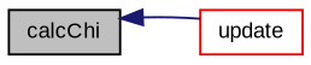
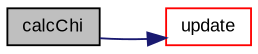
  digraph {
    rankdir=LR
    fontname="Liberation Sans"
    node [fontname="Liberation Sans" fontsize=10 shape=record]
    n1 [color=black fillcolor=grey75 fontcolor=black height=0.2 label=calcChi style=filled width=0.4]
    n2 [color=red height=0.2 label=update width=0.4]
-   n2 -> n1 [color=midnightblue fontname="Liberation Sans" fontsize=10 labelfontname=FreeSans labelfontsize=10 style=solid]
+   n1 -> n2 [color=midnightblue fontname="Liberation Sans" fontsize=10 labelfontname=FreeSans labelfontsize=10 style=solid]
  }
